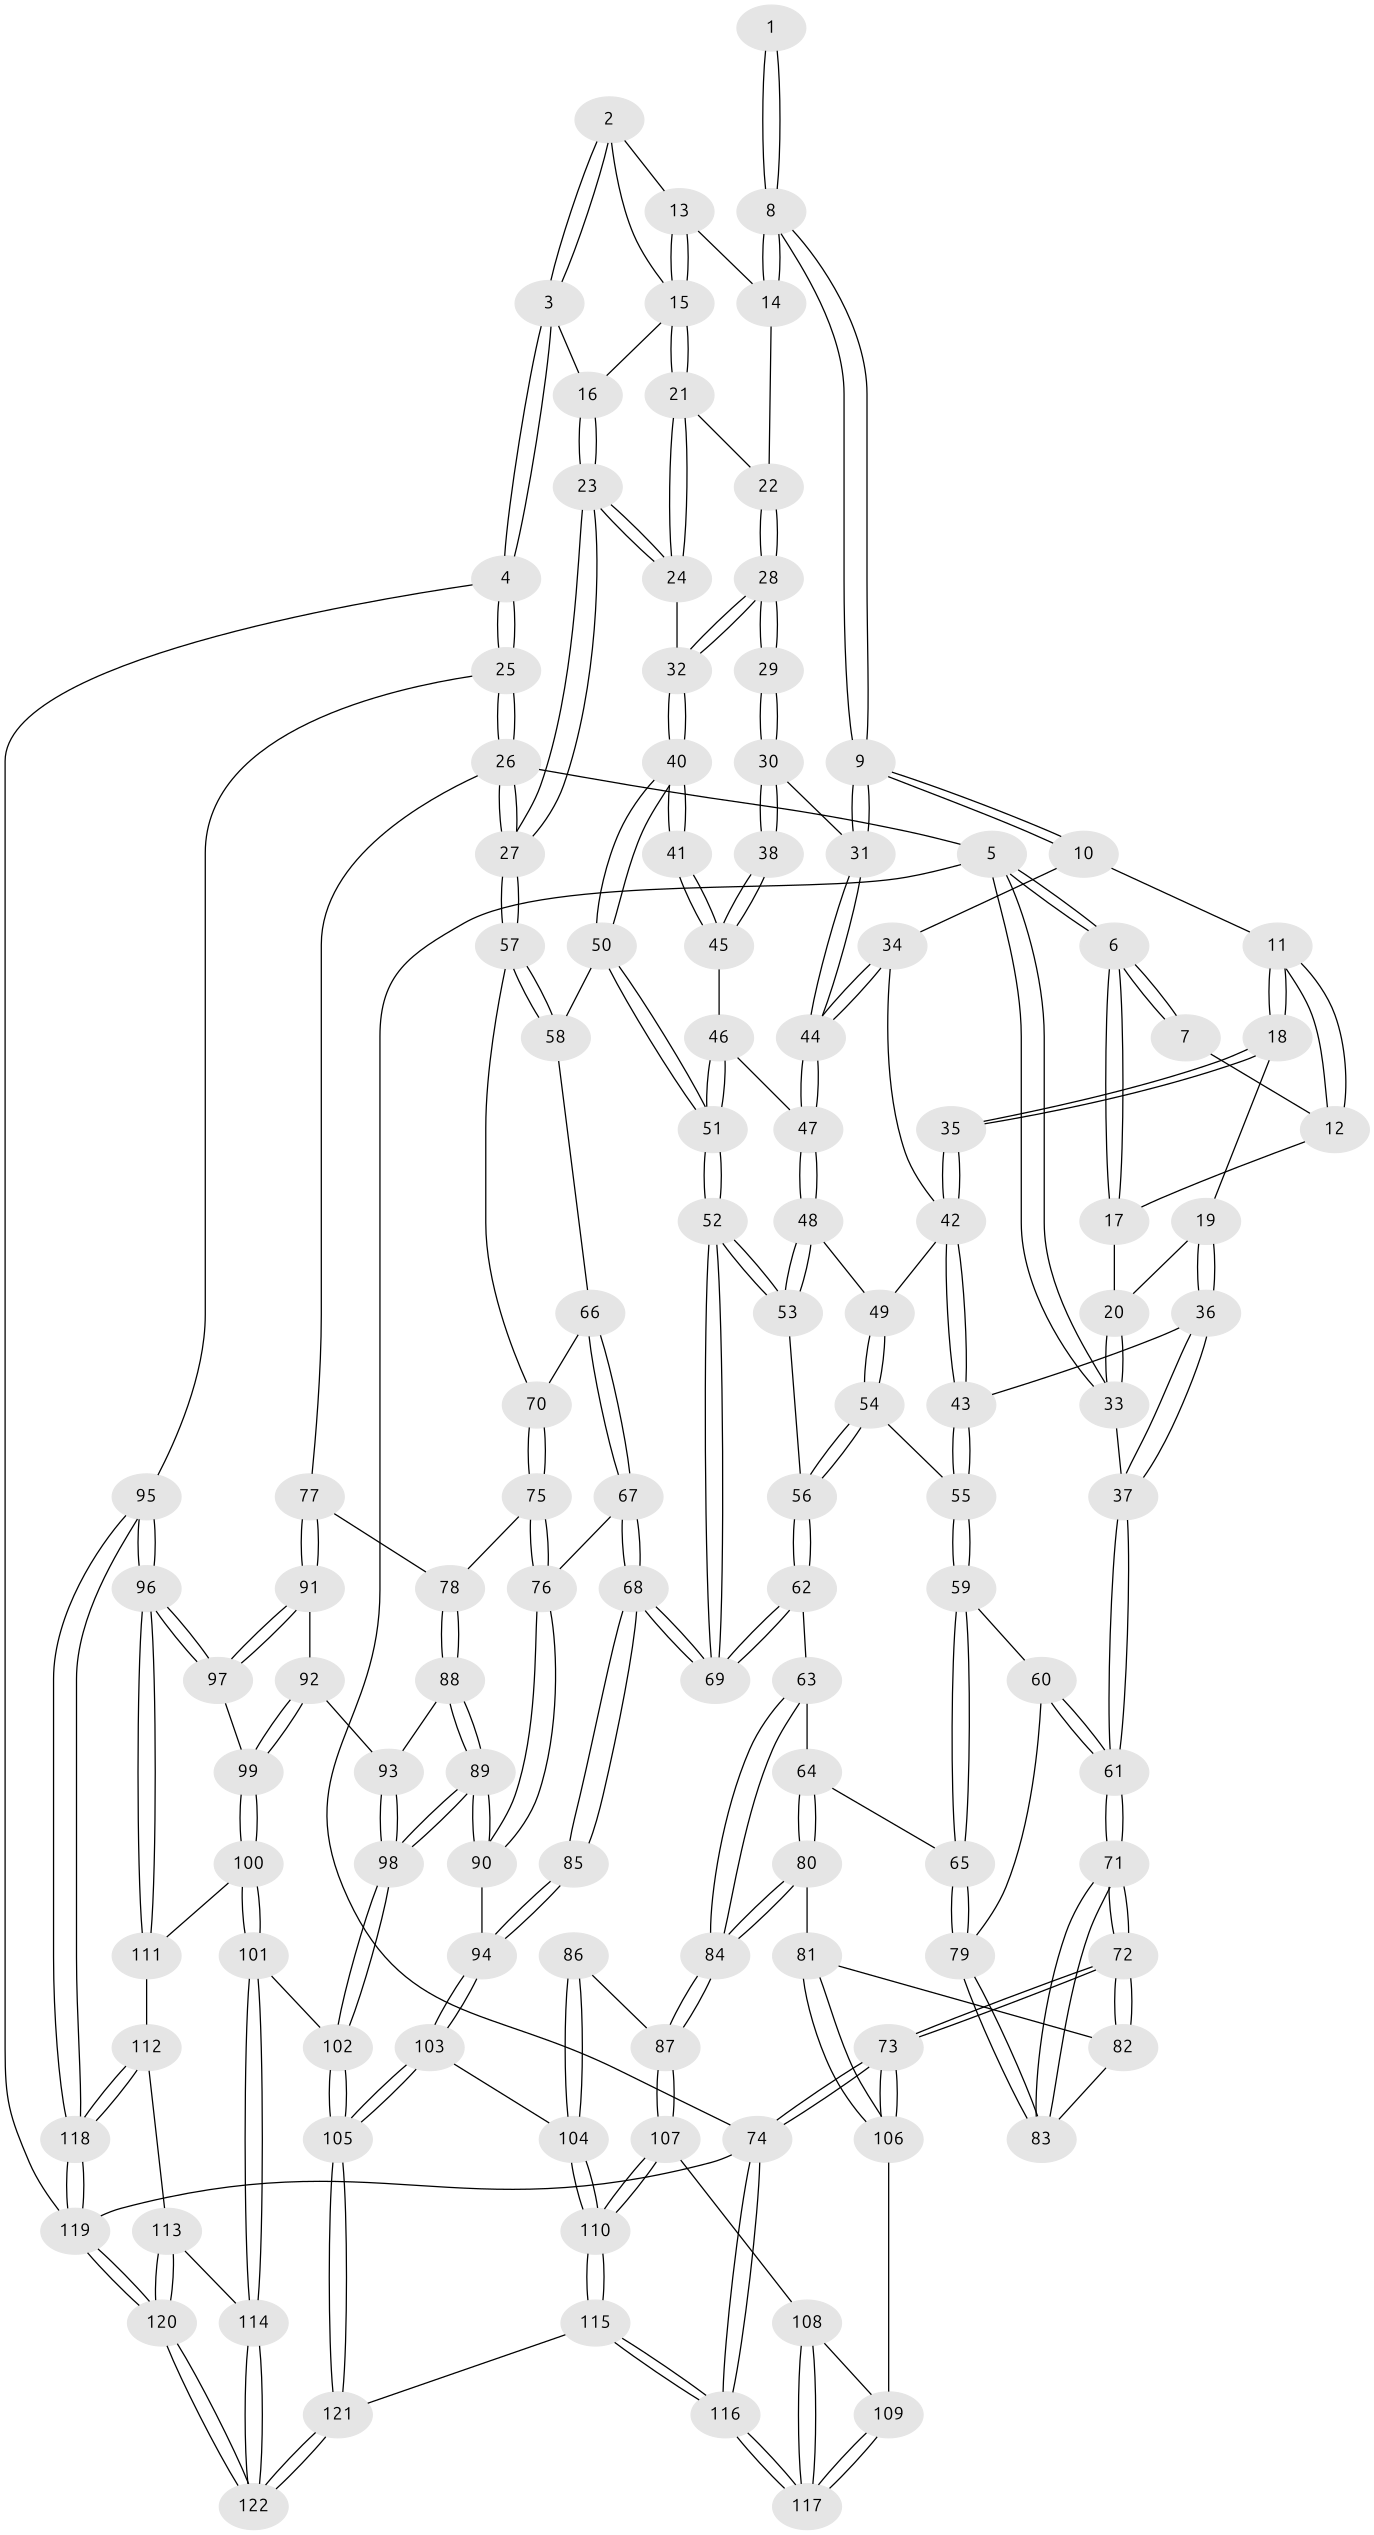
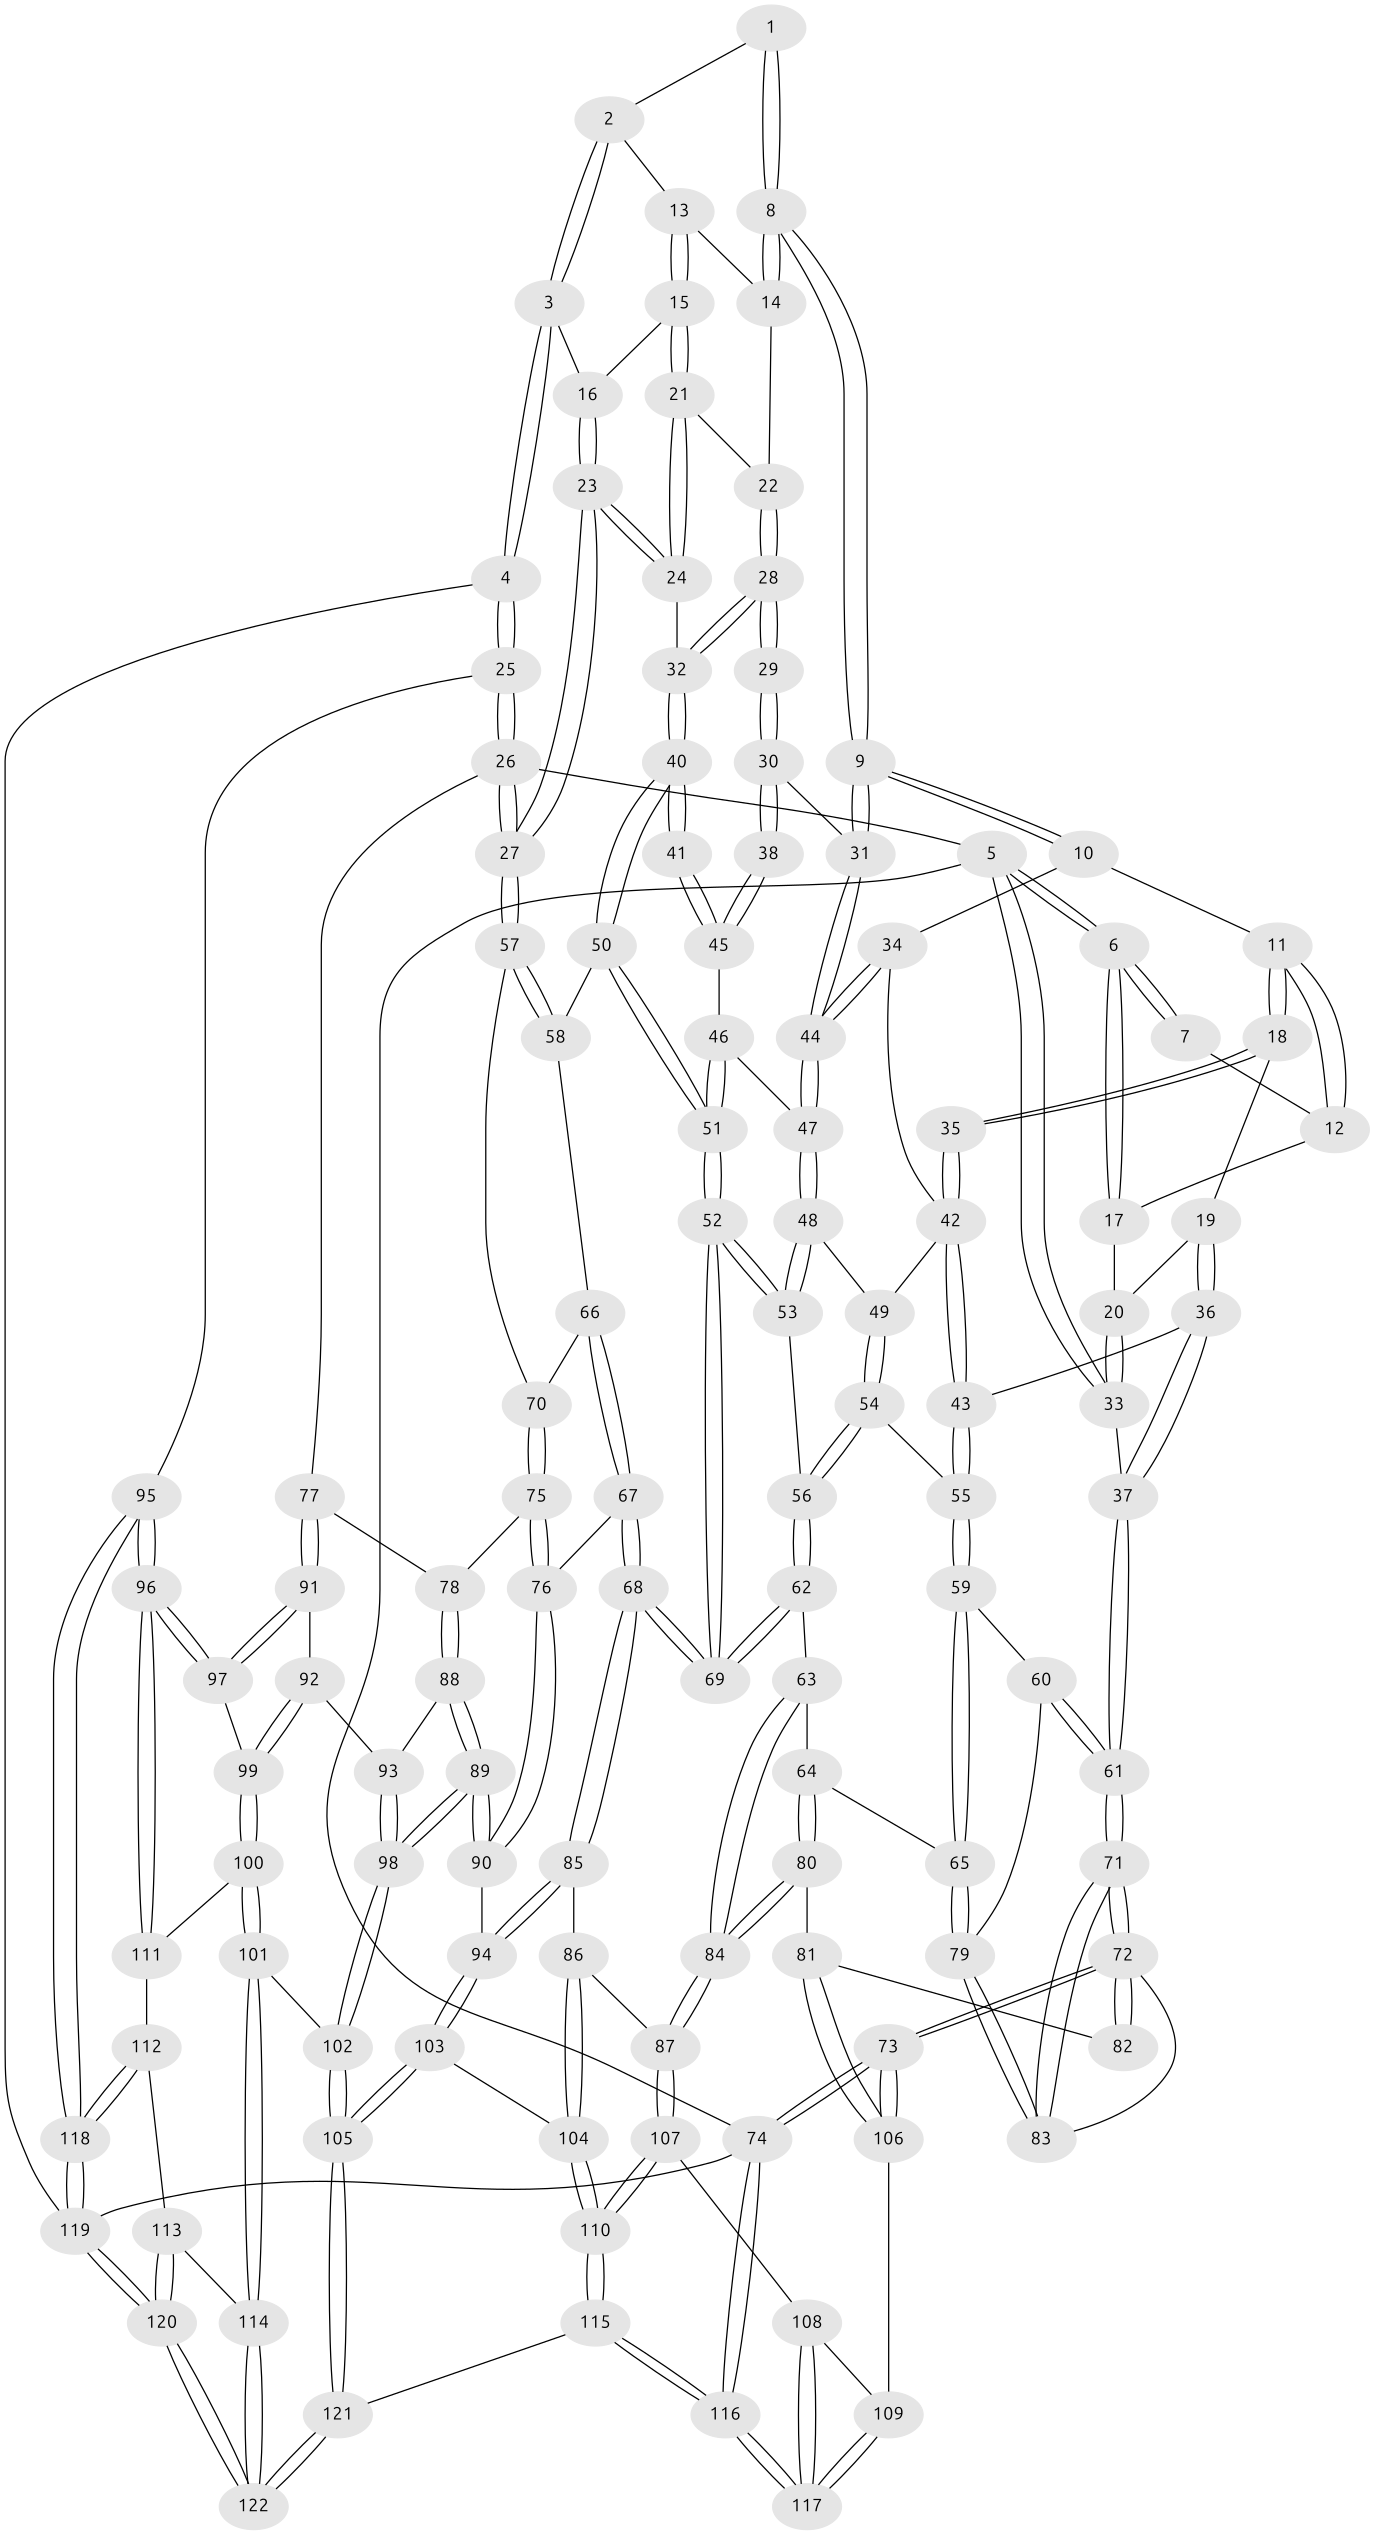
  graph {
    fontname=Ubuntu
    node [color=gray90 fontname=Ubuntu style=filled]
    edge [fontname=Ubuntu]
    1
    2
    8
    3
    13
    9
    14
    4
    16
    15
    25
    119
    23
    5
    6
    33
    74
    26
    95
    120
    7
    17
    37
    116
    12
    20
    10
    31
    22
    11
    34
    44
    18
    42
    19
    35
    21
    28
    24
    27
    36
    43
    32
    29
    57
    40
    77
    96
    118
    78
    91
    58
    70
    30
    38
    45
    47
    41
    50
    61
    49
    55
    71
    46
    51
    54
    59
    48
    52
    53
    56
    66
    69
    62
    60
    65
    63
    75
    67
    79
    83
    72
    64
    84
    80
    87
    81
    68
    76
    85
    90
    86
    94
    73
    82
    106
    109
    117
    88
    92
    97
    89
    93
    107
    104
    103
    110
    108
    98
    102
    99
    100
    105
    111
    112
    101
    114
    122
    121
    115
    113
-   15 -- 2
+   1 -- 2
    1 -- 8
    1 -- 8
    2 -- 3
    2 -- 3
    2 -- 13
    8 -- 9
    8 -- 9
    8 -- 14
    8 -- 14
    3 -- 4
    3 -- 4
    3 -- 16
    13 -- 14
    13 -- 15
    13 -- 15
    9 -- 10
    9 -- 10
    9 -- 31
    9 -- 31
    14 -- 22
    4 -- 25
    4 -- 25
    4 -- 119
    16 -- 23
    16 -- 23
    15 -- 16
    15 -- 21
    15 -- 21
    25 -- 26
    25 -- 26
    25 -- 95
    119 -- 120
    119 -- 120
    23 -- 24
    23 -- 24
    23 -- 27
    23 -- 27
    5 -- 6
    5 -- 6
    5 -- 33
    5 -- 33
    5 -- 74
    6 -- 7
    6 -- 7
    6 -- 17
    6 -- 17
    33 -- 37
    74 -- 119
    74 -- 116
    74 -- 116
    26 -- 5
    26 -- 27
    26 -- 27
    26 -- 77
    95 -- 96
    95 -- 96
    95 -- 118
    95 -- 118
    120 -- 122
    120 -- 122
    7 -- 12
    17 -- 20
    37 -- 61
    37 -- 61
    116 -- 117
    116 -- 117
    12 -- 17
    20 -- 33
    20 -- 33
    10 -- 11
    10 -- 34
    31 -- 44
    31 -- 44
    22 -- 28
    22 -- 28
    11 -- 12
    11 -- 12
    11 -- 18
    11 -- 18
    34 -- 44
    34 -- 44
    34 -- 42
    44 -- 47
    44 -- 47
    18 -- 19
    18 -- 35
    18 -- 35
    42 -- 43
    42 -- 43
    42 -- 49
    19 -- 20
    19 -- 36
    19 -- 36
    35 -- 42
    35 -- 42
    21 -- 22
    21 -- 24
    21 -- 24
    28 -- 32
    28 -- 32
    28 -- 29
    28 -- 29
    24 -- 32
    27 -- 57
    27 -- 57
    36 -- 37
    36 -- 37
    36 -- 43
    43 -- 55
    43 -- 55
    32 -- 40
    32 -- 40
    29 -- 30
    29 -- 30
    57 -- 58
    57 -- 58
    57 -- 70
    40 -- 41
    40 -- 41
    40 -- 50
    40 -- 50
    77 -- 78
    77 -- 91
    77 -- 91
    96 -- 97
    96 -- 97
    96 -- 111
    96 -- 111
    118 -- 119
    118 -- 119
    78 -- 88
    78 -- 88
    91 -- 92
    91 -- 97
    91 -- 97
    58 -- 66
    70 -- 75
    70 -- 75
    30 -- 31
    30 -- 38
    30 -- 38
    38 -- 45
    38 -- 45
    45 -- 46
    47 -- 48
    47 -- 48
    41 -- 45
    41 -- 45
    50 -- 58
    50 -- 51
    50 -- 51
    61 -- 71
    61 -- 71
    49 -- 54
    49 -- 54
    55 -- 59
    55 -- 59
    71 -- 83
    71 -- 83
    71 -- 72
    71 -- 72
    46 -- 47
    46 -- 51
    46 -- 51
    51 -- 52
    51 -- 52
    54 -- 55
    54 -- 56
    54 -- 56
    59 -- 60
    59 -- 65
    59 -- 65
    48 -- 49
    48 -- 53
    48 -- 53
    52 -- 53
    52 -- 53
    52 -- 69
    52 -- 69
    53 -- 56
    56 -- 62
    56 -- 62
    66 -- 70
    66 -- 67
    66 -- 67
    62 -- 69
    62 -- 69
    62 -- 63
    60 -- 61
    60 -- 61
    60 -- 79
    65 -- 79
    65 -- 79
    63 -- 64
    63 -- 84
    63 -- 84
    75 -- 78
    75 -- 76
    75 -- 76
    67 -- 68
    67 -- 68
    67 -- 76
    79 -- 83
    79 -- 83
    72 -- 73
    72 -- 73
    72 -- 82
    72 -- 82
    64 -- 65
    64 -- 80
    64 -- 80
    84 -- 87
    84 -- 87
    80 -- 84
    80 -- 84
    80 -- 81
    87 -- 107
    87 -- 107
    81 -- 82
    81 -- 106
    81 -- 106
    68 -- 69
    68 -- 69
    68 -- 85
    68 -- 85
    76 -- 90
    76 -- 90
+   85 -- 86
    85 -- 94
    85 -- 94
    90 -- 94
    86 -- 87
    86 -- 104
    86 -- 104
    94 -- 103
    94 -- 103
    73 -- 74
    73 -- 74
    73 -- 106
    73 -- 106
-   82 -- 83
+   72 -- 83
    106 -- 109
    109 -- 117
    109 -- 117
    88 -- 89
    88 -- 89
    88 -- 93
    92 -- 93
    92 -- 99
    92 -- 99
    97 -- 99
    89 -- 90
    89 -- 90
    89 -- 98
    89 -- 98
    93 -- 98
    93 -- 98
    107 -- 110
    107 -- 110
    107 -- 108
    104 -- 110
    104 -- 110
    103 -- 104
    103 -- 105
    103 -- 105
    110 -- 115
    110 -- 115
    108 -- 109
    108 -- 117
    108 -- 117
    98 -- 102
    98 -- 102
    102 -- 105
    102 -- 105
    99 -- 100
    99 -- 100
    100 -- 111
    100 -- 101
    100 -- 101
    105 -- 121
    105 -- 121
    111 -- 112
    112 -- 118
    112 -- 118
    112 -- 113
    101 -- 102
    101 -- 114
    101 -- 114
    114 -- 122
    114 -- 122
    121 -- 122
    121 -- 122
    115 -- 116
    115 -- 116
    115 -- 121
    113 -- 120
    113 -- 120
    113 -- 114
  }
